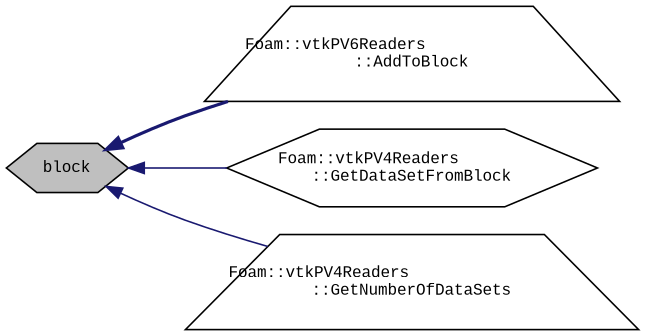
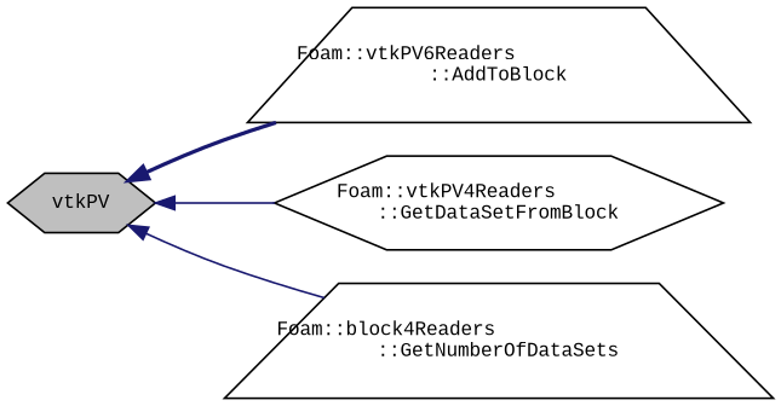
  digraph {
    fontname="Liberation Mono"
    rankdir=LR
    node [color=black fontname="Liberation Mono" fontsize=10 shape=hexagon]
    edge [color=midnightblue dir=back fontname="Liberation Mono" fontsize=10 labelfontname=Helvetica labelfontsize=10 style=solid]
-   n1 [fillcolor=grey75 fontcolor=black height=0.2 label=block style=filled width=0.4]
+   n1 [fillcolor=grey75 fontcolor=black height=0.2 label=vtkPV style=filled width=0.4]
    n2 [height=0.2 label="Foam::vtkPV6Readers\l::AddToBlock" shape=trapezium width=0.4]
    n3 [height=0.2 label="Foam::vtkPV4Readers\l::GetDataSetFromBlock" width=0.4]
-   n4 [height=0.2 label="Foam::vtkPV4Readers\l::GetNumberOfDataSets" shape=trapezium width=0.4]
+   n4 [height=0.2 label="Foam::block4Readers\l::GetNumberOfDataSets" shape=trapezium width=0.4]
    n1 -> n2 [style=bold]
    n1 -> n3
    n1 -> n4
  }
